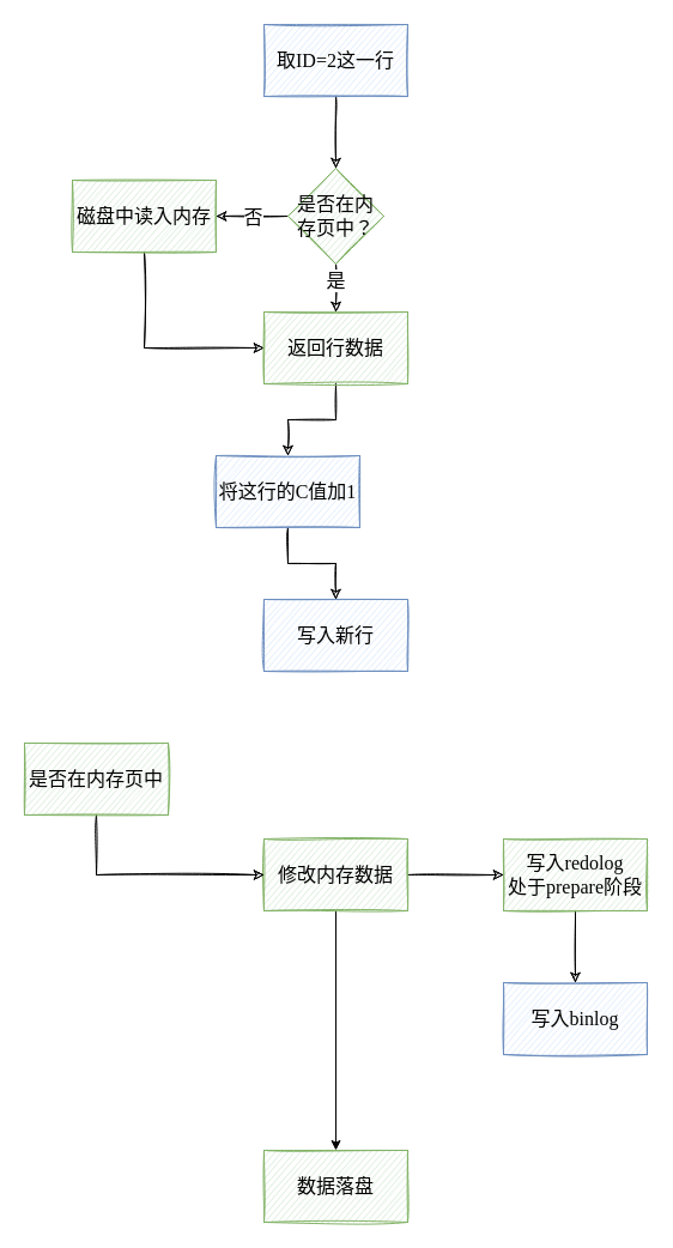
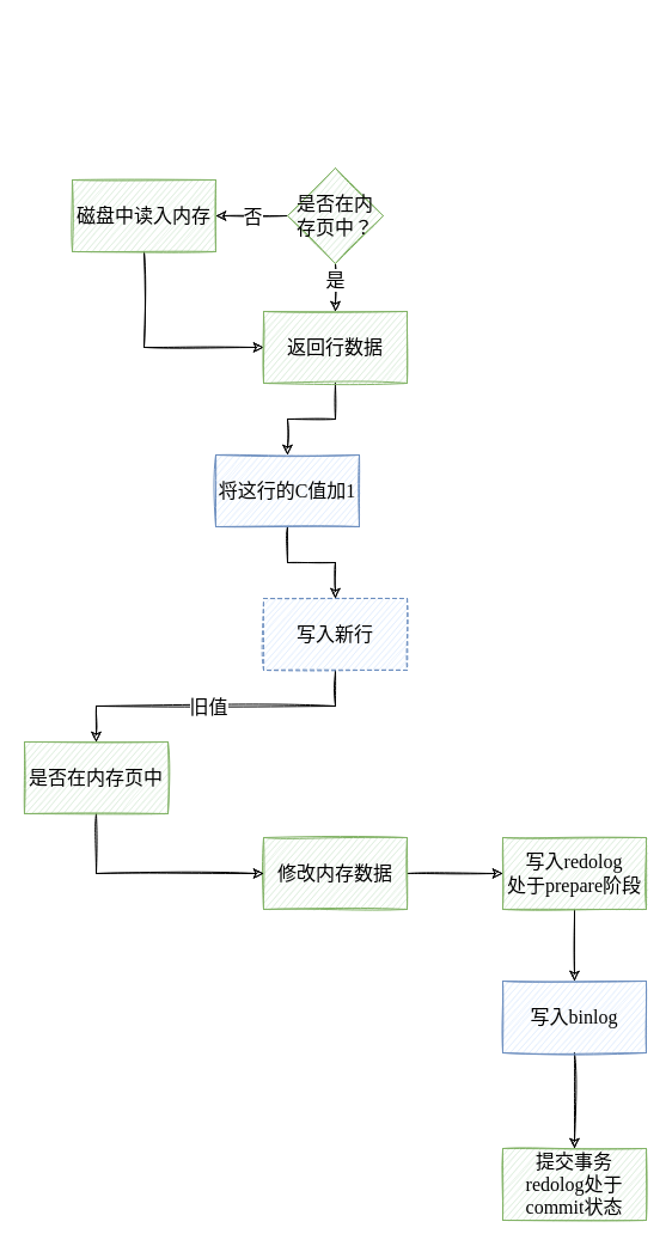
  <mxCell id="0" />
  <mxCell id="1" parent="0" />
- <mxCell id="2" value="" style="edgeStyle=orthogonalEdgeStyle;rounded=0;sketch=1;orthogonalLoop=1;jettySize=auto;html=1;fontFamily=Long Cang;fontSource=https%3A%2F%2Ffonts.googleapis.com%2Fcss%3Ffamily%3DLong%2BCang;fontSize=16;" parent="1" source="3" target="8" edge="1"><mxGeometry relative="1" as="geometry" /></mxCell>
- <mxCell id="3" value="取ID=2这一行" style="rounded=0;whiteSpace=wrap;html=1;sketch=1;fontFamily=Long Cang;fontSource=https%3A%2F%2Ffonts.googleapis.com%2Fcss%3Ffamily%3DLong%2BCang;fontSize=16;fillColor=#dae8fc;strokeColor=#6c8ebf;" parent="1" vertex="1"><mxGeometry x="220" y="20" width="120" height="60" as="geometry" /></mxCell>
  <mxCell id="4" value="" style="edgeStyle=orthogonalEdgeStyle;rounded=0;sketch=1;orthogonalLoop=1;jettySize=auto;html=1;fontFamily=Long Cang;fontSource=https%3A%2F%2Ffonts.googleapis.com%2Fcss%3Ffamily%3DLong%2BCang;fontSize=16;" parent="1" source="8" target="10" edge="1"><mxGeometry relative="1" as="geometry" /></mxCell>
  <mxCell id="5" value="否" style="edgeLabel;html=1;align=center;verticalAlign=middle;resizable=0;points=[];fontSize=16;fontFamily=Long Cang;fontSource=https%3A%2F%2Ffonts.googleapis.com%2Fcss%3Ffamily%3DLong%2BCang;" parent="4" vertex="1" connectable="0"><mxGeometry x="-0.3" y="3" relative="1" as="geometry"><mxPoint x="-9" y="-3" as="offset" /></mxGeometry></mxCell>
  <mxCell id="6" style="edgeStyle=orthogonalEdgeStyle;rounded=0;sketch=1;orthogonalLoop=1;jettySize=auto;html=1;exitX=0.5;exitY=1;exitDx=0;exitDy=0;entryX=0.5;entryY=0;entryDx=0;entryDy=0;fontFamily=Long Cang;fontSource=https%3A%2F%2Ffonts.googleapis.com%2Fcss%3Ffamily%3DLong%2BCang;fontSize=16;" parent="1" source="8" target="12" edge="1"><mxGeometry relative="1" as="geometry" /></mxCell>
  <mxCell id="7" value="是" style="edgeLabel;html=1;align=center;verticalAlign=middle;resizable=0;points=[];fontSize=16;fontFamily=Long Cang;fontSource=https%3A%2F%2Ffonts.googleapis.com%2Fcss%3Ffamily%3DLong%2BCang;" parent="6" vertex="1" connectable="0"><mxGeometry x="-0.375" y="-1" relative="1" as="geometry"><mxPoint as="offset" /></mxGeometry></mxCell>
  <mxCell id="8" value="是否在内存页中？" style="rhombus;whiteSpace=wrap;html=1;fontSize=16;fontFamily=Long Cang;rounded=0;sketch=1;fontSource=https%3A%2F%2Ffonts.googleapis.com%2Fcss%3Ffamily%3DLong%2BCang;fillColor=#d5e8d4;strokeColor=#82b366;" parent="1" vertex="1"><mxGeometry x="240" y="140" width="80" height="80" as="geometry" /></mxCell>
  <mxCell id="9" value="" style="edgeStyle=orthogonalEdgeStyle;rounded=0;sketch=1;orthogonalLoop=1;jettySize=auto;html=1;fontFamily=Long Cang;fontSource=https%3A%2F%2Ffonts.googleapis.com%2Fcss%3Ffamily%3DLong%2BCang;fontSize=16;entryX=0;entryY=0.5;entryDx=0;entryDy=0;exitX=0.5;exitY=1;exitDx=0;exitDy=0;" parent="1" source="10" target="12" edge="1"><mxGeometry relative="1" as="geometry" /></mxCell>
  <mxCell id="10" value="磁盘中读入内存" style="whiteSpace=wrap;html=1;fontSize=16;fontFamily=Long Cang;rounded=0;sketch=1;fontSource=https%3A%2F%2Ffonts.googleapis.com%2Fcss%3Ffamily%3DLong%2BCang;fillColor=#d5e8d4;strokeColor=#82b366;" parent="1" vertex="1"><mxGeometry x="60" y="150" width="120" height="60" as="geometry" /></mxCell>
  <mxCell id="11" value="" style="edgeStyle=orthogonalEdgeStyle;rounded=0;sketch=1;orthogonalLoop=1;jettySize=auto;html=1;fontFamily=Long Cang;fontSource=https%3A%2F%2Ffonts.googleapis.com%2Fcss%3Ffamily%3DLong%2BCang;fontSize=16;" parent="1" source="12" target="24" edge="1"><mxGeometry relative="1" as="geometry" /></mxCell>
  <mxCell id="12" value="返回行数据" style="whiteSpace=wrap;html=1;fontSize=16;fontFamily=Long Cang;rounded=0;sketch=1;fontSource=https%3A%2F%2Ffonts.googleapis.com%2Fcss%3Ffamily%3DLong%2BCang;fillColor=#d5e8d4;strokeColor=#82b366;" parent="1" vertex="1"><mxGeometry x="220" y="260" width="120" height="60" as="geometry" /></mxCell>
  <mxCell id="13" value="" style="edgeStyle=orthogonalEdgeStyle;rounded=0;sketch=1;orthogonalLoop=1;jettySize=auto;html=1;fontFamily=Long Cang;fontSource=https%3A%2F%2Ffonts.googleapis.com%2Fcss%3Ffamily%3DLong%2BCang;fontSize=16;" parent="1" source="15" target="19" edge="1"><mxGeometry relative="1" as="geometry" /></mxCell>
- <mxCell id="14" style="edgeStyle=orthogonalEdgeStyle;rounded=0;orthogonalLoop=1;jettySize=auto;html=1;exitX=0.5;exitY=1;exitDx=0;exitDy=0;" edge="1" parent="1" source="15" target="22"><mxGeometry relative="1" as="geometry" /></mxCell>
  <mxCell id="15" value="修改内存数据" style="whiteSpace=wrap;html=1;fontSize=16;fontFamily=Long Cang;rounded=0;sketch=1;fontSource=https%3A%2F%2Ffonts.googleapis.com%2Fcss%3Ffamily%3DLong%2BCang;fillColor=#d5e8d4;strokeColor=#82b366;" parent="1" vertex="1"><mxGeometry x="220" y="700" width="120" height="60" as="geometry" /></mxCell>
  <mxCell id="16" style="edgeStyle=orthogonalEdgeStyle;rounded=0;sketch=1;orthogonalLoop=1;jettySize=auto;html=1;exitX=0.5;exitY=1;exitDx=0;exitDy=0;entryX=0;entryY=0.5;entryDx=0;entryDy=0;fontFamily=Long Cang;fontSource=https%3A%2F%2Ffonts.googleapis.com%2Fcss%3Ffamily%3DLong%2BCang;fontSize=16;" parent="1" source="17" target="15" edge="1"><mxGeometry relative="1" as="geometry" /></mxCell>
  <mxCell id="17" value="是否在内存页中" style="whiteSpace=wrap;html=1;fontSize=16;fontFamily=Long Cang;rounded=0;sketch=1;fontSource=https%3A%2F%2Ffonts.googleapis.com%2Fcss%3Ffamily%3DLong%2BCang;fillColor=#d5e8d4;strokeColor=#82b366;" parent="1" vertex="1"><mxGeometry x="20" y="620" width="120" height="60" as="geometry" /></mxCell>
  <mxCell id="18" value="" style="edgeStyle=orthogonalEdgeStyle;rounded=0;sketch=1;orthogonalLoop=1;jettySize=auto;html=1;fontFamily=Long Cang;fontSource=https%3A%2F%2Ffonts.googleapis.com%2Fcss%3Ffamily%3DLong%2BCang;fontSize=16;" parent="1" source="19" target="21" edge="1"><mxGeometry relative="1" as="geometry" /></mxCell>
  <mxCell id="19" value="写入redolog&lt;br&gt;处于prepare阶段" style="whiteSpace=wrap;html=1;fontSize=16;fontFamily=Long Cang;rounded=0;sketch=1;fontSource=https%3A%2F%2Ffonts.googleapis.com%2Fcss%3Ffamily%3DLong%2BCang;fillColor=#d5e8d4;strokeColor=#82b366;" parent="1" vertex="1"><mxGeometry x="420" y="700" width="120" height="60" as="geometry" /></mxCell>
+ <mxCell id="20" value="" style="edgeStyle=orthogonalEdgeStyle;rounded=0;sketch=1;orthogonalLoop=1;jettySize=auto;html=1;fontFamily=Long Cang;fontSource=https%3A%2F%2Ffonts.googleapis.com%2Fcss%3Ffamily%3DLong%2BCang;fontSize=16;" parent="1" source="21" target="28" edge="1"><mxGeometry relative="1" as="geometry" /></mxCell>
  <mxCell id="21" value="写入binlog" style="whiteSpace=wrap;html=1;fontSize=16;fontFamily=Long Cang;rounded=0;sketch=1;fontSource=https%3A%2F%2Ffonts.googleapis.com%2Fcss%3Ffamily%3DLong%2BCang;fillColor=#dae8fc;strokeColor=#6c8ebf;" parent="1" vertex="1"><mxGeometry x="420" y="820" width="120" height="60" as="geometry" /></mxCell>
- <mxCell id="22" value="数据落盘" style="whiteSpace=wrap;html=1;fontSize=16;fontFamily=Long Cang;rounded=0;sketch=1;fontSource=https%3A%2F%2Ffonts.googleapis.com%2Fcss%3Ffamily%3DLong%2BCang;fillColor=#d5e8d4;strokeColor=#82b366;" parent="1" vertex="1"><mxGeometry x="220" y="960" width="120" height="60" as="geometry" /></mxCell>
  <mxCell id="23" value="" style="edgeStyle=orthogonalEdgeStyle;rounded=0;sketch=1;orthogonalLoop=1;jettySize=auto;html=1;fontFamily=Long Cang;fontSource=https%3A%2F%2Ffonts.googleapis.com%2Fcss%3Ffamily%3DLong%2BCang;fontSize=16;" parent="1" source="24" target="27" edge="1"><mxGeometry relative="1" as="geometry" /></mxCell>
  <mxCell id="24" value="将这行的C值加1" style="whiteSpace=wrap;html=1;fontSize=16;fontFamily=Long Cang;rounded=0;sketch=1;fontSource=https%3A%2F%2Ffonts.googleapis.com%2Fcss%3Ffamily%3DLong%2BCang;fillColor=#dae8fc;strokeColor=#6c8ebf;" parent="1" vertex="1"><mxGeometry x="180" y="380" width="120" height="60" as="geometry" /></mxCell>
- <mxCell id="27" value="写入新行" style="whiteSpace=wrap;html=1;fontSize=16;fontFamily=Long Cang;rounded=0;sketch=1;fontSource=https%3A%2F%2Ffonts.googleapis.com%2Fcss%3Ffamily%3DLong%2BCang;fillColor=#dae8fc;strokeColor=#6c8ebf;" parent="1" vertex="1"><mxGeometry x="220" y="500" width="120" height="60" as="geometry" /></mxCell>
+ <mxCell id="25" style="edgeStyle=orthogonalEdgeStyle;rounded=0;sketch=1;orthogonalLoop=1;jettySize=auto;html=1;exitX=0.5;exitY=1;exitDx=0;exitDy=0;entryX=0.5;entryY=0;entryDx=0;entryDy=0;fontFamily=Long Cang;fontSource=https%3A%2F%2Ffonts.googleapis.com%2Fcss%3Ffamily%3DLong%2BCang;fontSize=16;" parent="1" source="27" target="17" edge="1"><mxGeometry relative="1" as="geometry" /></mxCell>
+ <mxCell id="26" value="旧值" style="edgeLabel;html=1;align=center;verticalAlign=middle;resizable=0;points=[];fontSize=16;fontFamily=Long Cang;" parent="25" vertex="1" connectable="0"><mxGeometry x="0.324" relative="1" as="geometry"><mxPoint x="35" as="offset" /></mxGeometry></mxCell>
+ <mxCell id="27" value="写入新行" style="whiteSpace=wrap;html=1;fontSize=16;fontFamily=Long Cang;rounded=0;sketch=1;fontSource=https%3A%2F%2Ffonts.googleapis.com%2Fcss%3Ffamily%3DLong%2BCang;fillColor=#dae8fc;strokeColor=#6c8ebf;dashed=1;" parent="1" vertex="1"><mxGeometry x="220" y="500" width="120" height="60" as="geometry" /></mxCell>
+ <mxCell id="28" value="提交事务&lt;br&gt;redolog处于commit状态" style="whiteSpace=wrap;html=1;fontSize=16;fontFamily=Long Cang;fillColor=#d5e8d4;strokeColor=#82b366;rounded=0;sketch=1;fontSource=https%3A%2F%2Ffonts.googleapis.com%2Fcss%3Ffamily%3DLong%2BCang;" parent="1" vertex="1"><mxGeometry x="420" y="960" width="120" height="60" as="geometry" /></mxCell>
